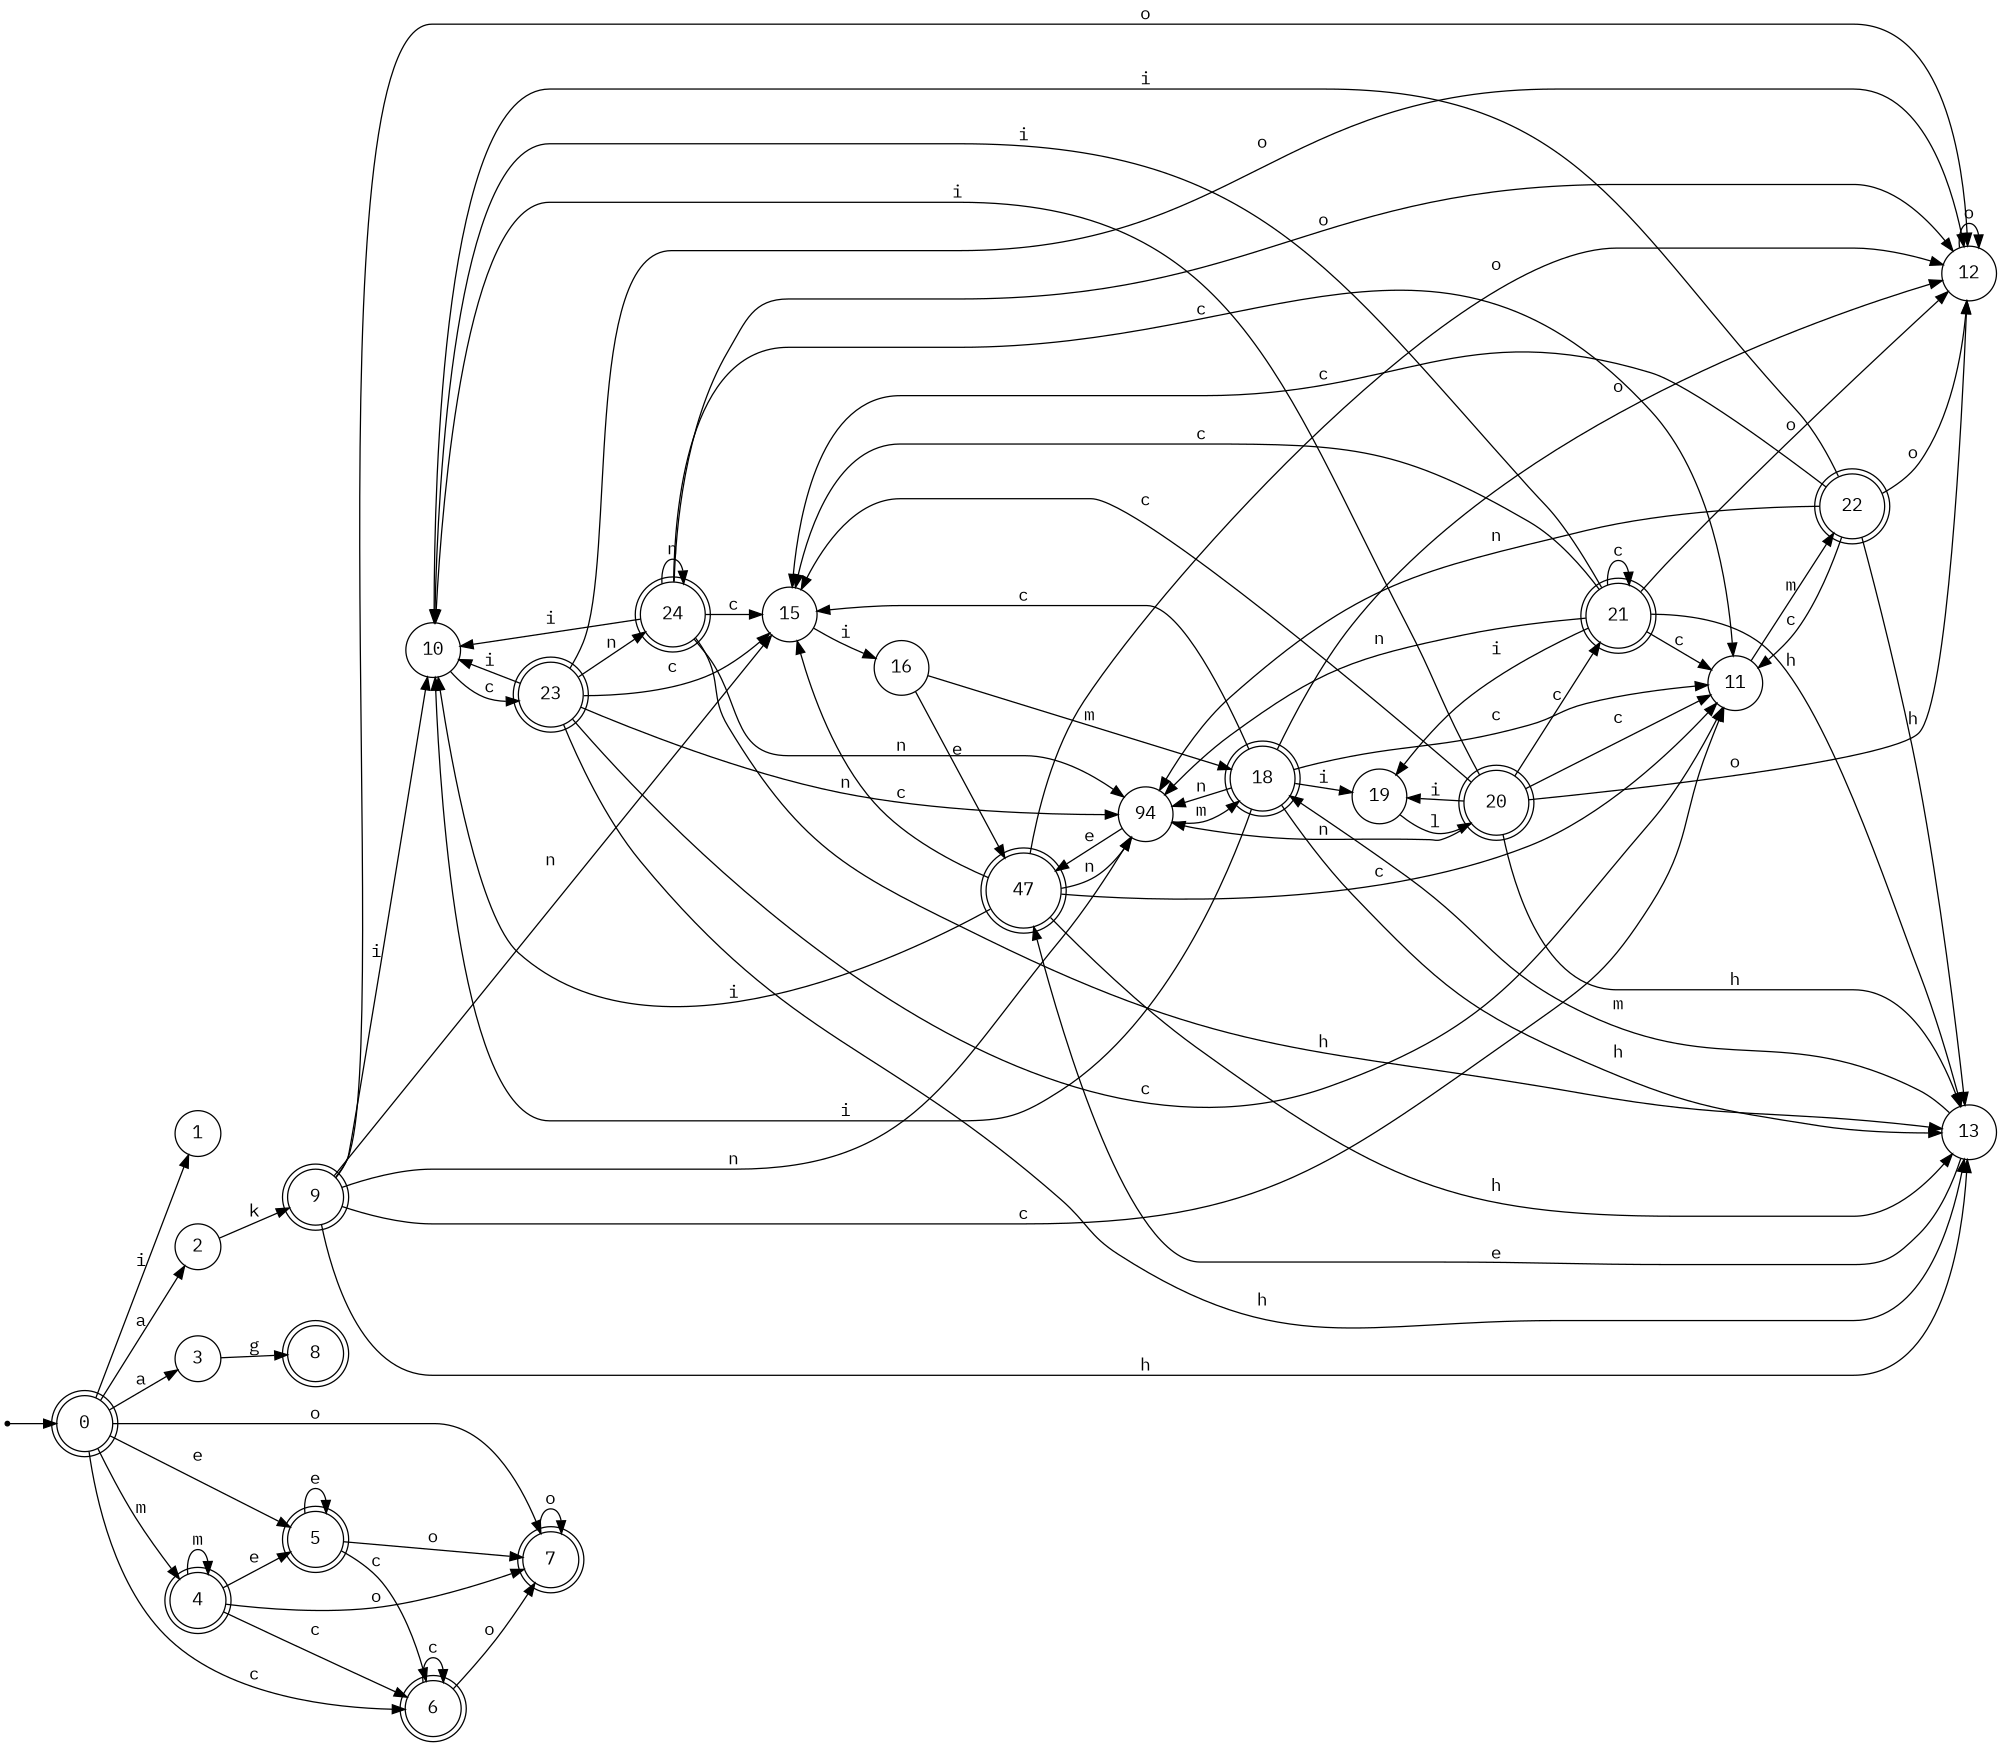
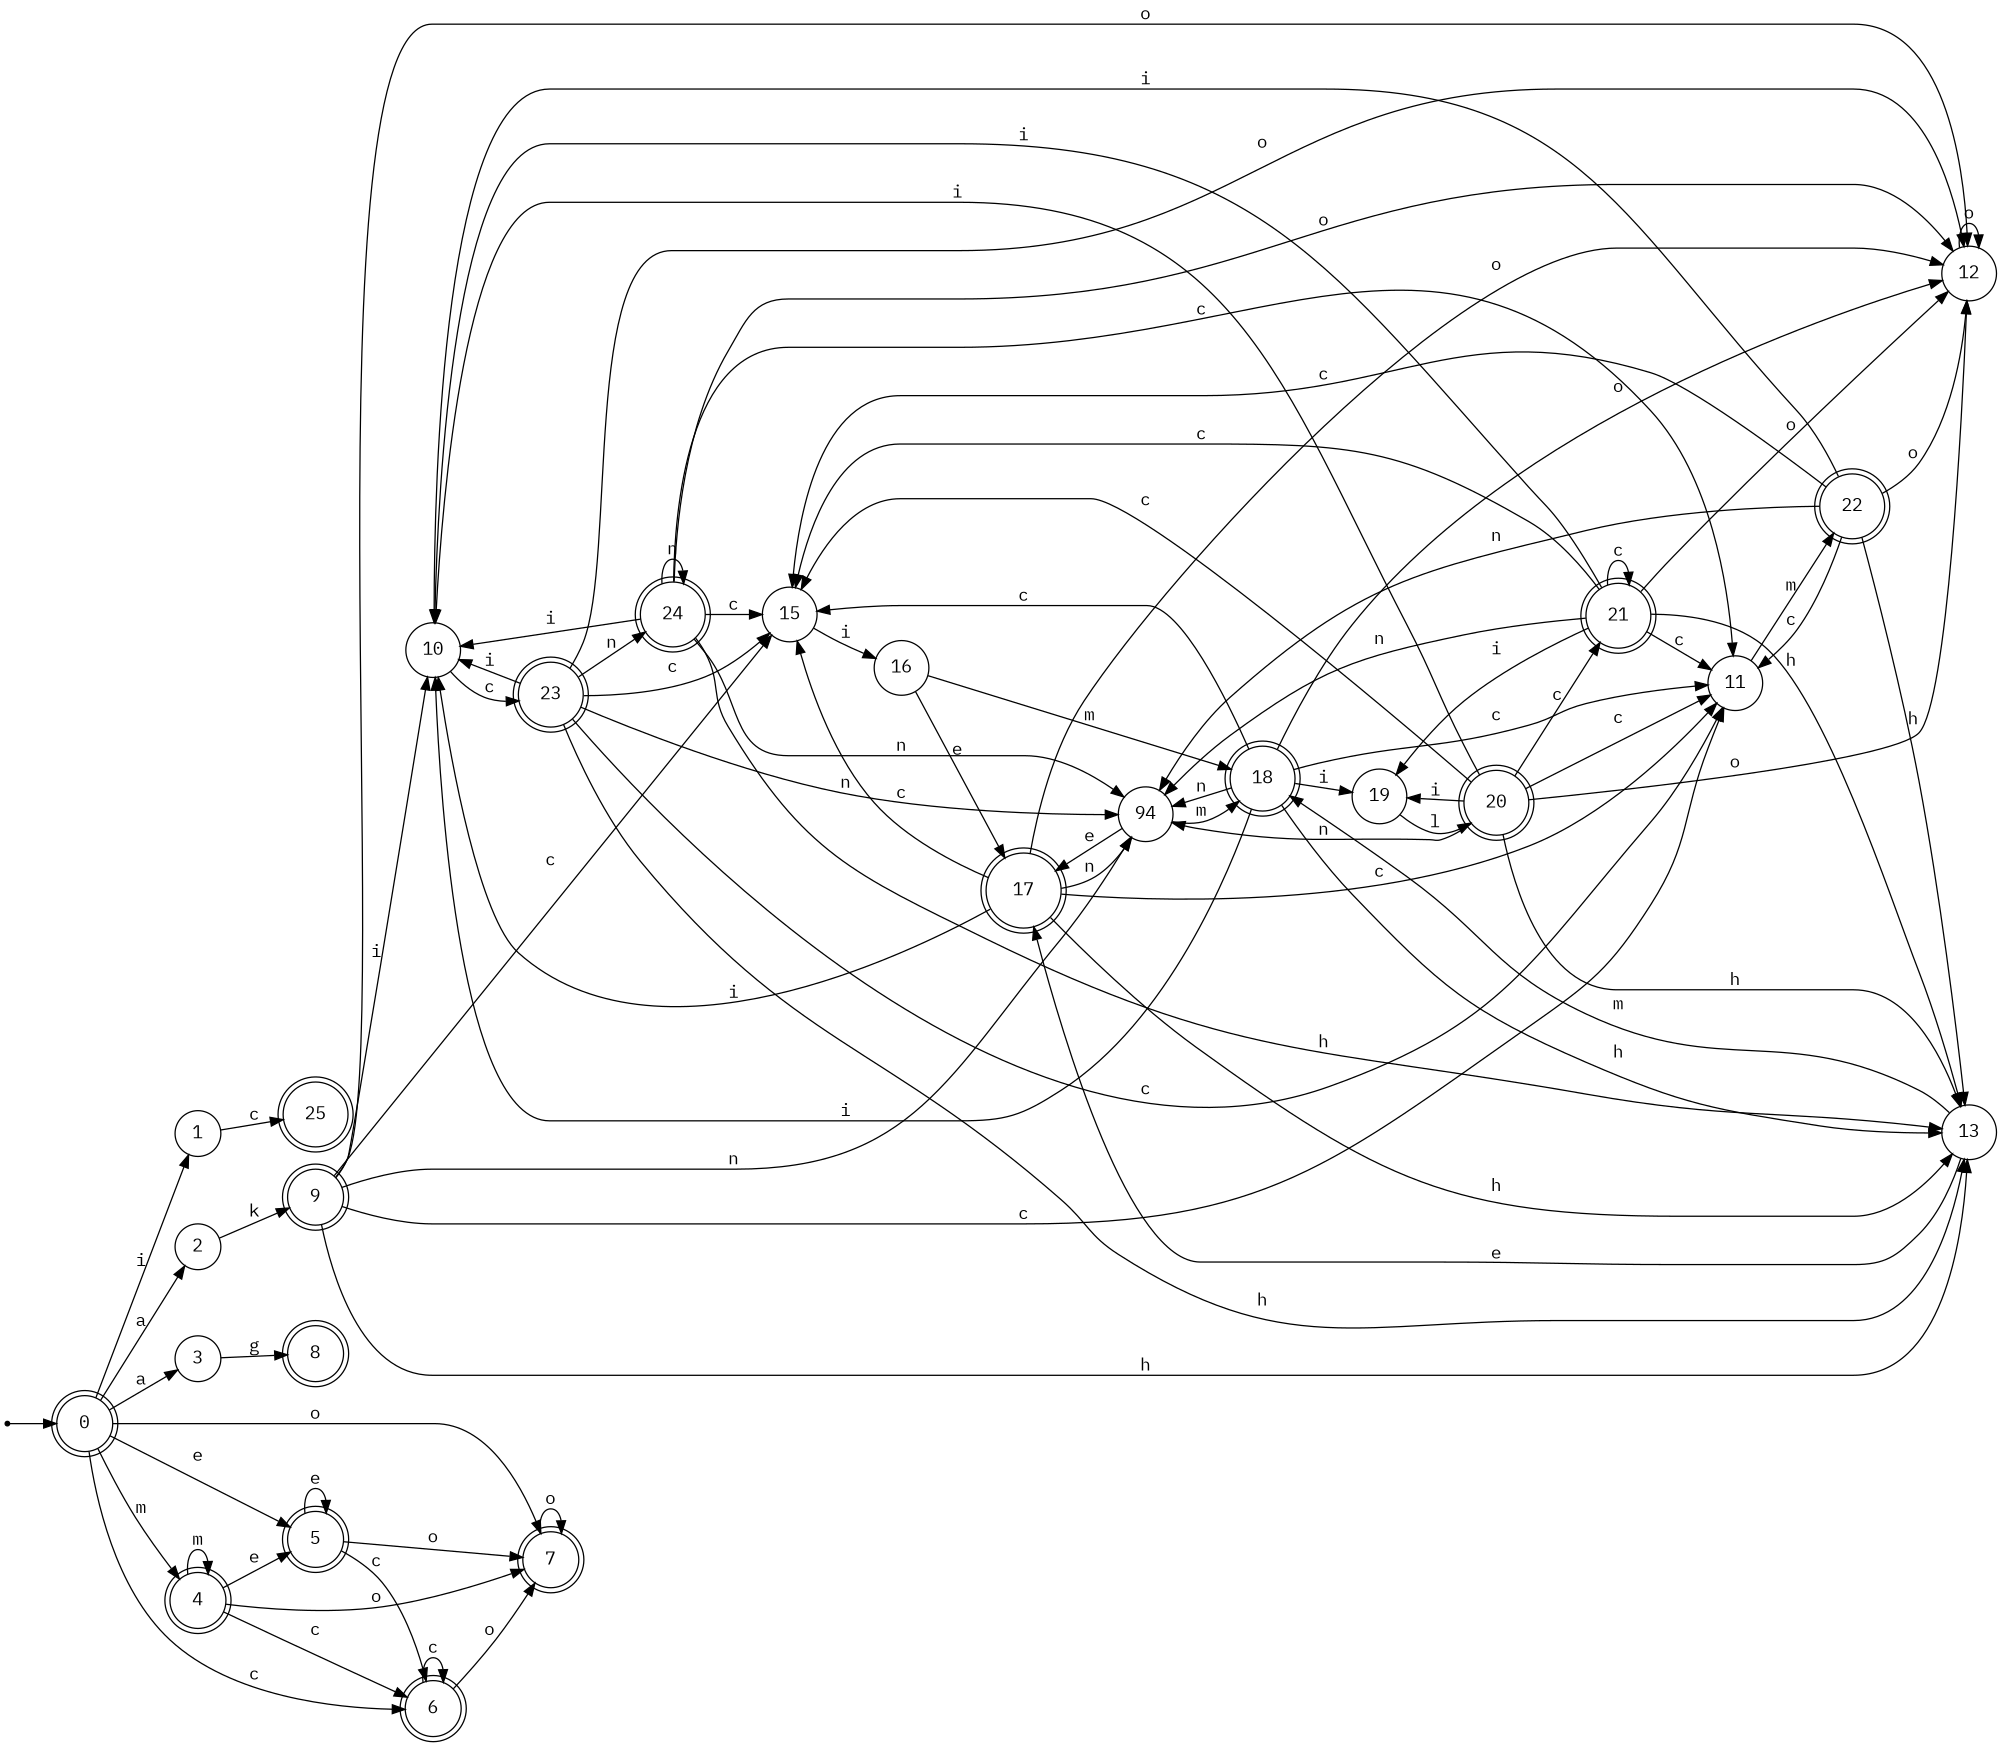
  digraph {
    fontname="IBM Plex Mono"
    rankdir=LR
    node [fontname="IBM Plex Mono" shape=doublecircle]
    edge [fontname="IBM Plex Mono"]
    dummy0 [shape=point]
    0
    1 [shape=circle]
    2 [shape=circle]
    3 [shape=circle]
    4
    5
    6
    7
+   25
    9
    8
    10 [shape=circle]
    11 [shape=circle]
    12 [shape=circle]
    13 [shape=circle]
    n17 [label=94 shape=circle]
    15 [shape=circle]
    23
    22
-   17 [label=47]
+   17
    18
    16 [shape=circle]
    24
    19 [shape=circle]
    20
    21
    dummy0 -> 0
    0 -> 1 [label=i]
    0 -> 2 [label=a]
    0 -> 3 [label=a]
    0 -> 4 [label=m]
    0 -> 5 [label=e]
    0 -> 6 [label=c]
    0 -> 7 [label=o]
+   1 -> 25 [label=c]
    2 -> 9 [label=k]
    3 -> 8 [label=g]
    4 -> 4 [label=m]
    4 -> 5 [label=e]
    4 -> 6 [label=c]
    4 -> 7 [label=o]
    5 -> 5 [label=e]
    5 -> 6 [label=c]
    5 -> 7 [label=o]
    6 -> 6 [label=c]
    6 -> 7 [label=o]
    7 -> 7 [label=o]
    9 -> 10 [label=i]
    9 -> 11 [label=c]
    9 -> 12 [label=o]
    9 -> 13 [label=h]
    9 -> n17 [label=n]
-   9 -> 15 [label=n]
+   9 -> 15 [label=c]
    10 -> 23 [label=c]
    11 -> 22 [label=m]
    12 -> 12 [label=o]
    13 -> 17 [label=e]
    13 -> 18 [label=m]
    n17 -> 17 [label=e]
    n17 -> 18 [label=m]
    15 -> 16 [label=i]
    23 -> 10 [label=i]
    23 -> 11 [label=c]
    23 -> 12 [label=o]
    23 -> 13 [label=h]
    23 -> n17 [label=n]
    23 -> 15 [label=c]
    23 -> 24 [label=n]
    22 -> 10 [label=i]
    22 -> 11 [label=c]
    22 -> 12 [label=o]
    22 -> 13 [label=h]
    22 -> n17 [label=n]
    22 -> 15 [label=c]
    17 -> 10 [label=i]
    17 -> 11 [label=c]
    17 -> 12 [label=o]
    17 -> 13 [label=h]
    17 -> n17 [label=n]
    17 -> 15 [label=c]
    18 -> 10 [label=i]
    18 -> 11 [label=c]
    18 -> 12 [label=o]
    18 -> 13 [label=h]
    18 -> n17 [label=n]
    18 -> 15 [label=c]
    18 -> 19 [label=i]
    16 -> 17 [label=e]
    16 -> 18 [label=m]
    24 -> 10 [label=i]
    24 -> 11 [label=c]
    24 -> 12 [label=o]
    24 -> 13 [label=h]
    24 -> n17 [label=n]
    24 -> 15 [label=c]
    24 -> 24 [label=n]
    19 -> 20 [label=l]
    20 -> 10 [label=i]
    20 -> 11 [label=c]
    20 -> 12 [label=o]
    20 -> 13 [label=h]
    20 -> n17 [label=n]
    20 -> 15 [label=c]
    20 -> 19 [label=i]
    20 -> 21 [label=c]
    21 -> 10 [label=i]
    21 -> 11 [label=c]
    21 -> 12 [label=o]
    21 -> 13 [label=h]
    21 -> n17 [label=n]
    21 -> 15 [label=c]
    21 -> 19 [label=i]
    21 -> 21 [label=c]
  }
